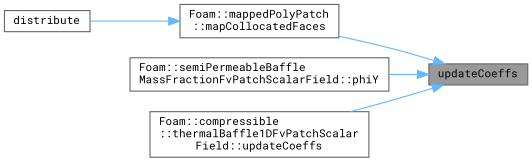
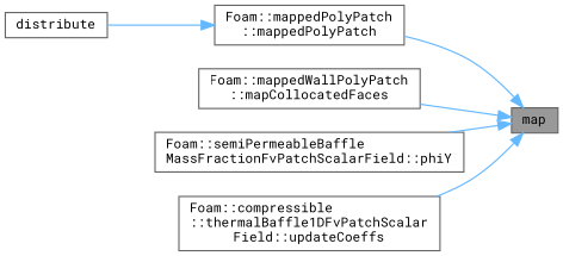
  digraph {
    fontname="Roboto Mono"
    rankdir=RL
    node [color=grey40 fillcolor=white fontname="Roboto Mono" fontsize=10 shape=box style=filled]
    edge [color=steelblue1 dir=back fontname="Roboto Mono" fontsize=10 labelfontname=Helvetica labelfontsize=10 style=solid]
-   n1 [color=gray40 fillcolor=grey60 fontcolor=black height=0.2 label=updateCoeffs width=0.4]
-   n2 [height=0.2 label="Foam::mappedPolyPatch\l::mapCollocatedFaces" width=0.4]
+   n1 [color=gray40 fillcolor=grey60 fontcolor=black height=0.2 label=map width=0.4]
+   n2 [height=0.2 label="Foam::mappedPolyPatch\l::mappedPolyPatch" width=0.4]
+   n3 [height=0.2 label="Foam::mappedWallPolyPatch\l::mapCollocatedFaces" width=0.4]
    n4 [height=0.2 label="Foam::semiPermeableBaffle\lMassFractionFvPatchScalarField::phiY" width=0.4]
    n5 [height=0.2 label="Foam::compressible\l::thermalBaffle1DFvPatchScalar\lField::updateCoeffs" width=0.4]
    n6 [height=0.2 label=distribute width=0.4]
    n1 -> n2
+   n1 -> n3
    n1 -> n4
    n1 -> n5
    n2 -> n6
  }
